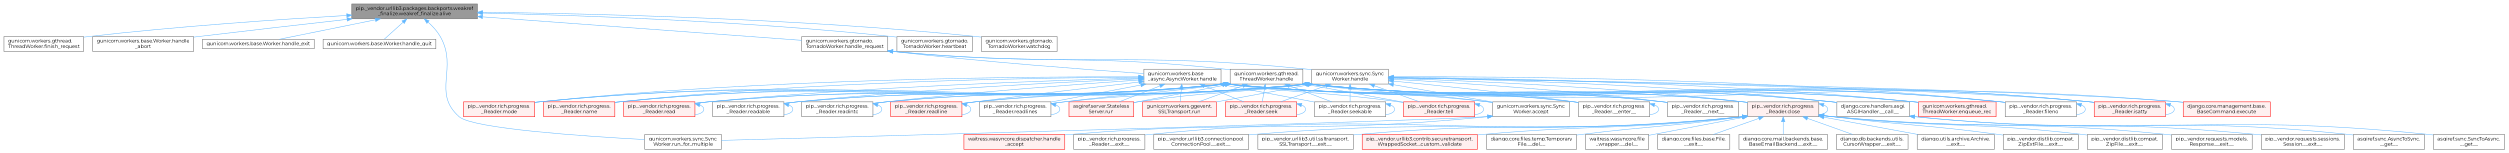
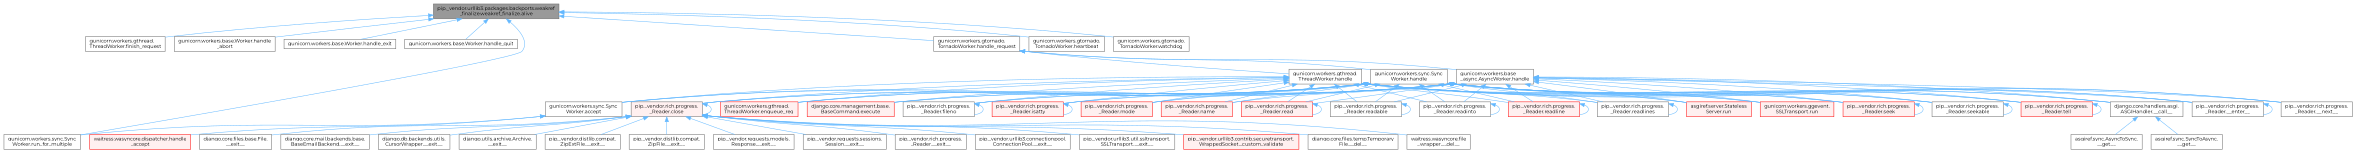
  digraph {
    fontname=Montserrat
    rankdir=TB
    node [color=grey40 fillcolor=white fontname=Montserrat fontsize=10 shape=box style=filled]
    edge [color=steelblue1 dir=back fontname=Montserrat fontsize=10 labelfontname=Helvetica labelfontsize=10 style=solid]
    n1 [color=gray40 fillcolor=grey60 fontcolor=black height=0.2 label="pip._vendor.urllib3.packages.backports.weakref\l_finalize.weakref_finalize.alive" width=0.4]
    n2 [height=0.2 label="gunicorn.workers.gthread.\lThreadWorker.finish_request" width=0.4]
    n3 [height=0.2 label="gunicorn.workers.base.Worker.handle\l_abort" width=0.4]
    n4 [height=0.2 label="gunicorn.workers.base.Worker.handle_exit" width=0.4]
    n5 [height=0.2 label="gunicorn.workers.base.Worker.handle_quit" width=0.4]
    n6 [height=0.2 label="gunicorn.workers.gtornado.\lTornadoWorker.handle_request" width=0.4]
    n7 [height=0.2 label="gunicorn.workers.sync.Sync\lWorker.run_for_multiple" width=0.4]
    n8 [height=0.2 label="gunicorn.workers.gtornado.\lTornadoWorker.heartbeat" width=0.4]
    n9 [height=0.2 label="gunicorn.workers.gtornado.\lTornadoWorker.watchdog" width=0.4]
    n10 [height=0.2 label="gunicorn.workers.base\l_async.AsyncWorker.handle" width=0.4]
    n11 [height=0.2 label="gunicorn.workers.gthread.\lThreadWorker.handle" width=0.4]
    n12 [height=0.2 label="gunicorn.workers.sync.Sync\lWorker.handle" width=0.4]
    n13 [height=0.2 label="django.core.handlers.asgi.\lASGIHandler.__call__" width=0.4]
    n14 [height=0.2 label="pip._vendor.rich.progress.\l_Reader.__enter__" width=0.4]
    n15 [height=0.2 label="pip._vendor.rich.progress.\l_Reader.__next__" width=0.4]
    n16 [height=0.2 label="gunicorn.workers.sync.Sync\lWorker.accept" width=0.4]
    n17 [fillcolor="#FFF0F0" height=0.2 label="pip._vendor.rich.progress.\l_Reader.close" width=0.4]
    n18 [color=red fillcolor="#FFF0F0" height=0.2 label="gunicorn.workers.gthread.\lThreadWorker.enqueue_req" width=0.4]
    n19 [color=red fillcolor="#FFF0F0" height=0.2 label="django.core.management.base.\lBaseCommand.execute" width=0.4]
    n20 [height=0.2 label="pip._vendor.rich.progress.\l_Reader.fileno" width=0.4]
    n21 [color=red fillcolor="#FFF0F0" height=0.2 label="pip._vendor.rich.progress.\l_Reader.isatty" width=0.4]
    n22 [color=red fillcolor="#FFF0F0" height=0.2 label="pip._vendor.rich.progress.\l_Reader.mode" width=0.4]
    n23 [color=red fillcolor="#FFF0F0" height=0.2 label="pip._vendor.rich.progress.\l_Reader.name" width=0.4]
    n24 [color=red fillcolor="#FFF0F0" height=0.2 label="pip._vendor.rich.progress.\l_Reader.read" width=0.4]
    n25 [height=0.2 label="pip._vendor.rich.progress.\l_Reader.readable" width=0.4]
    n26 [height=0.2 label="pip._vendor.rich.progress.\l_Reader.readinto" width=0.4]
    n27 [color=red fillcolor="#FFF0F0" height=0.2 label="pip._vendor.rich.progress.\l_Reader.readline" width=0.4]
    n28 [height=0.2 label="pip._vendor.rich.progress.\l_Reader.readlines" width=0.4]
    n29 [color=red fillcolor="#FFF0F0" height=0.2 label="asgiref.server.Stateless\lServer.run" width=0.4]
    n30 [color=red fillcolor="#FFF0F0" height=0.2 label="gunicorn.workers.ggevent.\lSSLTransport.run" width=0.4]
    n31 [color=red fillcolor="#FFF0F0" height=0.2 label="pip._vendor.rich.progress.\l_Reader.seek" width=0.4]
    n32 [height=0.2 label="pip._vendor.rich.progress.\l_Reader.seekable" width=0.4]
    n33 [color=red fillcolor="#FFF0F0" height=0.2 label="pip._vendor.rich.progress.\l_Reader.tell" width=0.4]
    n34 [height=0.2 label="asgiref.sync.AsyncToSync.\l__get__" width=0.4]
    n35 [height=0.2 label="asgiref.sync.SyncToAsync.\l__get__" width=0.4]
    n36 [color=red fillcolor="#FFF0F0" height=0.2 label="waitress.wasyncore.dispatcher.handle\l_accept" width=0.4]
    n37 [height=0.2 label="django.core.files.temp.Temporary\lFile.__del__" width=0.4]
    n38 [height=0.2 label="waitress.wasyncore.file\l_wrapper.__del__" width=0.4]
    n39 [height=0.2 label="django.core.files.base.File.\l__exit__" width=0.4]
    n40 [height=0.2 label="django.core.mail.backends.base.\lBaseEmailBackend.__exit__" width=0.4]
    n41 [height=0.2 label="django.db.backends.utils.\lCursorWrapper.__exit__" width=0.4]
    n42 [height=0.2 label="django.utils.archive.Archive.\l__exit__" width=0.4]
    n43 [height=0.2 label="pip._vendor.distlib.compat.\lZipExtFile.__exit__" width=0.4]
    n44 [height=0.2 label="pip._vendor.distlib.compat.\lZipFile.__exit__" width=0.4]
    n45 [height=0.2 label="pip._vendor.requests.models.\lResponse.__exit__" width=0.4]
    n46 [height=0.2 label="pip._vendor.requests.sessions.\lSession.__exit__" width=0.4]
    n47 [height=0.2 label="pip._vendor.rich.progress.\l_Reader.__exit__" width=0.4]
    n48 [height=0.2 label="pip._vendor.urllib3.connectionpool.\lConnectionPool.__exit__" width=0.4]
    n49 [height=0.2 label="pip._vendor.urllib3.util.ssltransport.\lSSLTransport.__exit__" width=0.4]
    n50 [color=red fillcolor="#FFF0F0" height=0.2 label="pip._vendor.urllib3.contrib.securetransport.\lWrappedSocket._custom_validate" width=0.4]
    n1 -> n2
    n1 -> n3
    n1 -> n4
    n1 -> n5
    n1 -> n6
    n1 -> n7
    n1 -> n8
    n1 -> n9
    n6 -> n10
    n6 -> n11
    n6 -> n12
    n10 -> n13
    n10 -> n14
    n10 -> n15
    n10 -> n16
    n10 -> n17
    n10 -> n18
+   n10 -> n19
    n10 -> n20
    n10 -> n21
    n10 -> n22
    n10 -> n23
    n10 -> n24
    n10 -> n25
    n10 -> n26
    n10 -> n27
    n10 -> n28
    n10 -> n29
    n10 -> n30
    n10 -> n31
    n10 -> n32
    n10 -> n33
    n11 -> n13
    n11 -> n14
    n11 -> n15
    n11 -> n16
    n11 -> n17
    n11 -> n18
    n11 -> n19
    n11 -> n20
    n11 -> n21
    n11 -> n22
    n11 -> n23
    n11 -> n24
    n11 -> n25
    n11 -> n26
    n11 -> n27
    n11 -> n28
    n11 -> n29
    n11 -> n30
    n11 -> n31
    n11 -> n32
    n11 -> n33
    n12 -> n13
    n12 -> n14
    n12 -> n15
    n12 -> n16
    n12 -> n17
    n12 -> n18
    n12 -> n19
    n12 -> n20
    n12 -> n21
    n12 -> n22
    n12 -> n23
    n12 -> n24
    n12 -> n25
    n12 -> n26
    n12 -> n27
    n12 -> n28
    n12 -> n29
    n12 -> n30
    n12 -> n31
    n12 -> n32
    n12 -> n33
    n13 -> n34
    n13 -> n35
    n14 -> n14
    n16 -> n7
    n16 -> n36
    n17 -> n17
    n17 -> n37
    n17 -> n38
    n17 -> n39
    n17 -> n40
    n17 -> n41
    n17 -> n42
    n17 -> n43
    n17 -> n44
    n17 -> n45
    n17 -> n46
    n17 -> n47
    n17 -> n48
    n17 -> n49
    n17 -> n50
    n20 -> n20
    n21 -> n21
    n24 -> n24
    n25 -> n25
    n26 -> n26
    n27 -> n27
    n28 -> n28
    n31 -> n31
    n32 -> n32
    n33 -> n33
  }
